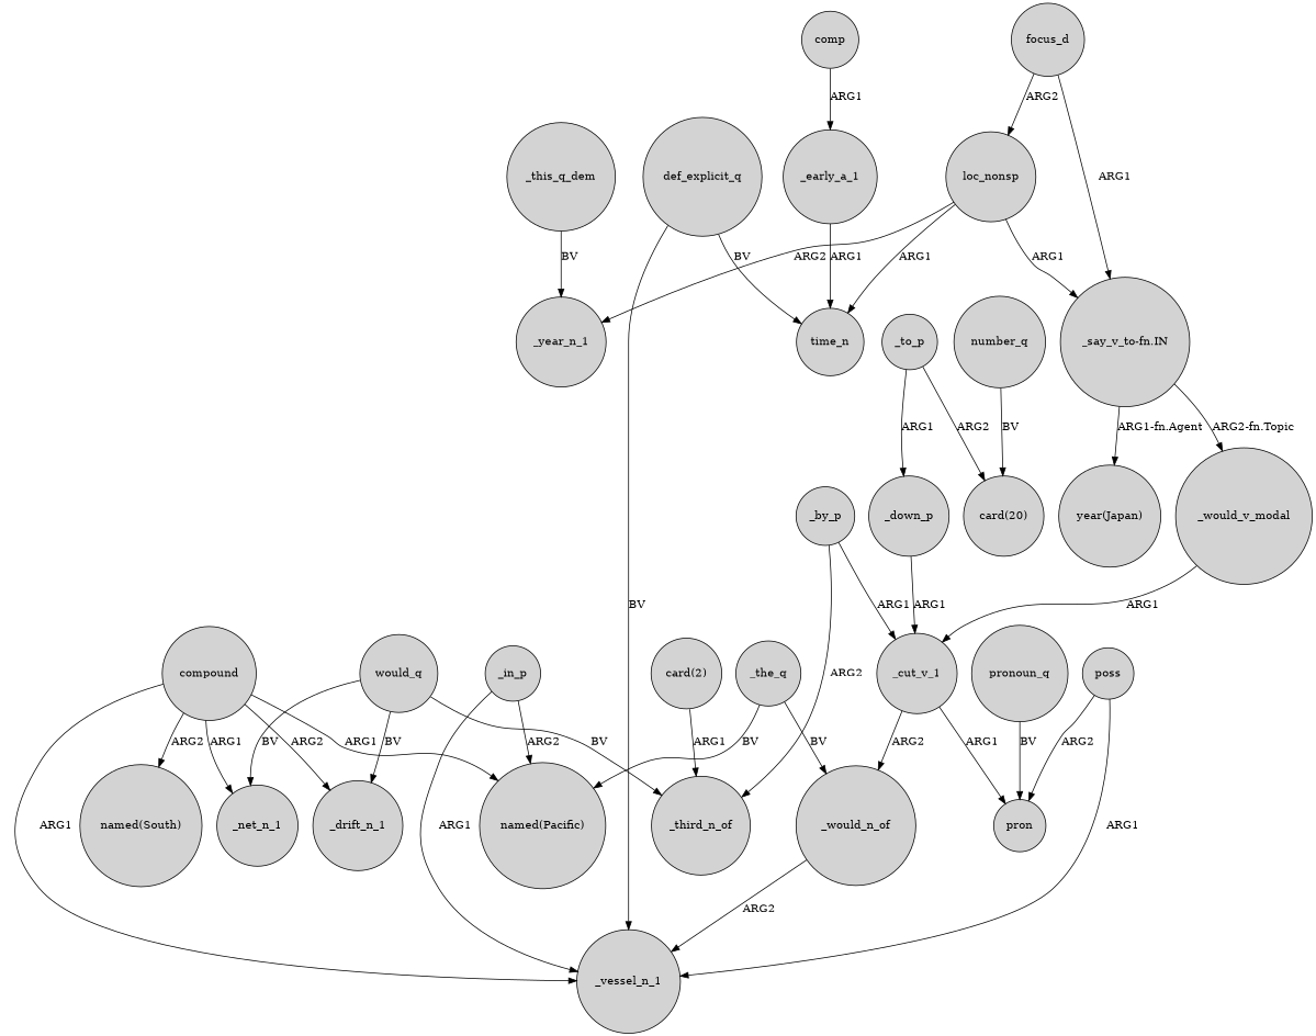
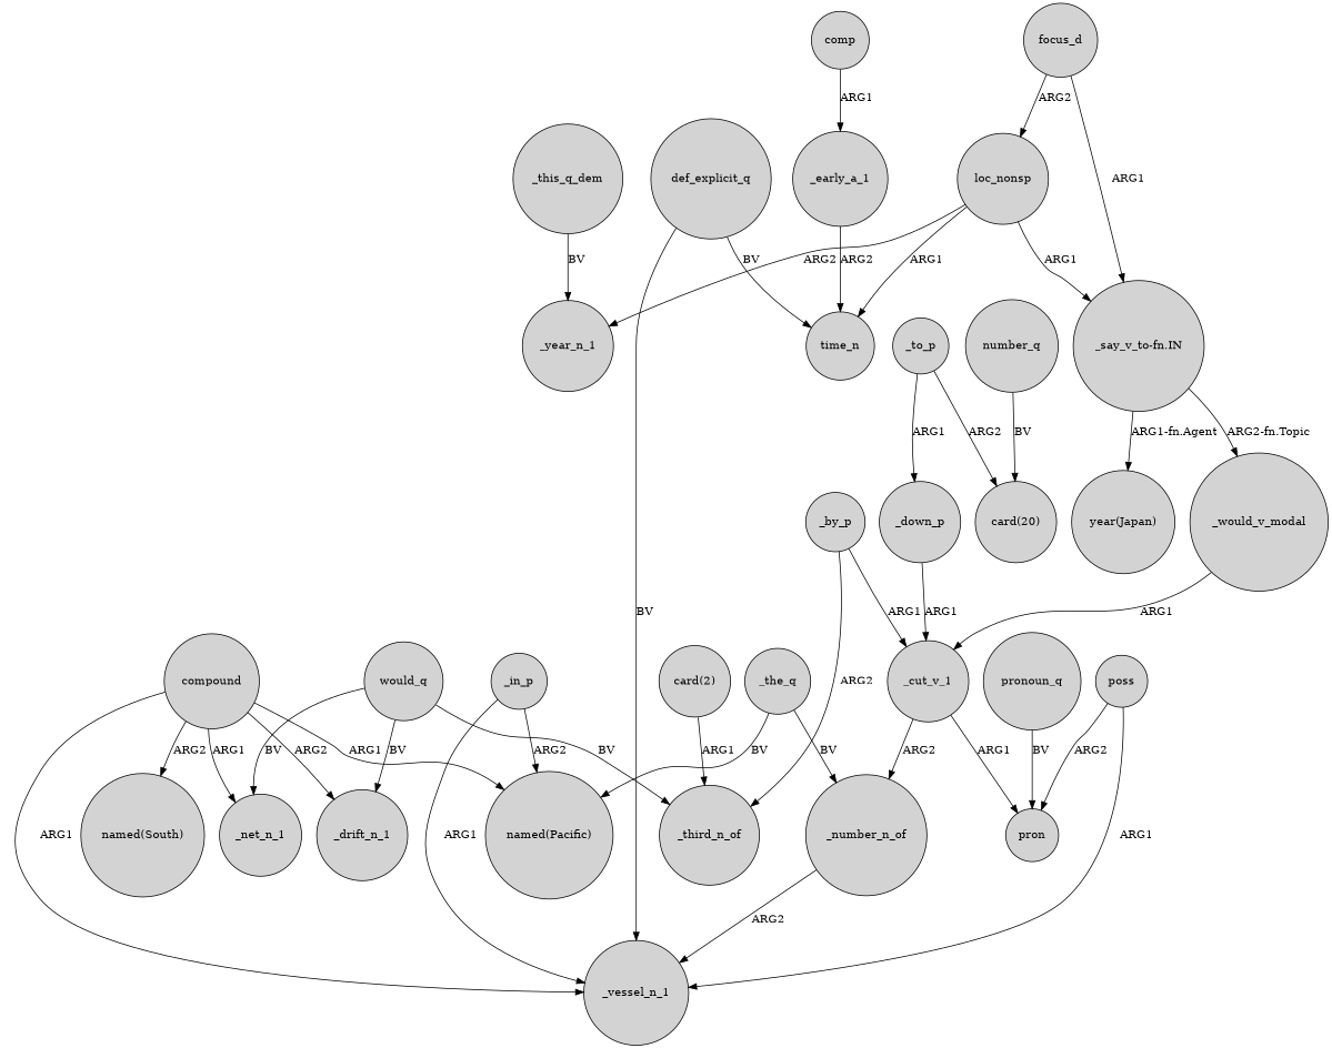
  digraph {
    node [shape=circle style=filled]
    "_say_v_to-fn.IN"
    _would_v_modal
    n3 [label="year(Japan)"]
    _cut_v_1
-   _number_n_of [label=_would_n_of]
+   _number_n_of
    pron
    _the_q
    "named(Pacific)"
    _vessel_n_1
    focus_d
    loc_nonsp
    time_n
    _year_n_1
    compound
    "named(South)"
    _net_n_1
    _drift_n_1
    poss
    def_explicit_q
    "card(2)"
    _third_n_of
    _to_p
    "card(20)"
    _down_p
    n25 [label=would_q]
    _in_p
    _by_p
    pronoun_q
    number_q
    _early_a_1
    comp
    _this_q_dem
    "_say_v_to-fn.IN" -> _would_v_modal [label="ARG2-fn.Topic"]
    "_say_v_to-fn.IN" -> n3 [label="ARG1-fn.Agent"]
    _would_v_modal -> _cut_v_1 [label=ARG1]
    _cut_v_1 -> _number_n_of [label=ARG2]
    _cut_v_1 -> pron [label=ARG1]
    _number_n_of -> _vessel_n_1 [label=ARG2]
    _the_q -> _number_n_of [label=BV]
    _the_q -> "named(Pacific)" [label=BV]
    focus_d -> "_say_v_to-fn.IN" [label=ARG1]
    focus_d -> loc_nonsp [label=ARG2]
    loc_nonsp -> "_say_v_to-fn.IN" [label=ARG1]
    loc_nonsp -> time_n [label=ARG1]
    loc_nonsp -> _year_n_1 [label=ARG2]
    compound -> "named(Pacific)" [label=ARG1]
    compound -> _vessel_n_1 [label=ARG1]
    compound -> "named(South)" [label=ARG2]
    compound -> _net_n_1 [label=ARG1]
    compound -> _drift_n_1 [label=ARG2]
    poss -> pron [label=ARG2]
    poss -> _vessel_n_1 [label=ARG1]
    def_explicit_q -> _vessel_n_1 [label=BV]
    def_explicit_q -> time_n [label=BV]
    "card(2)" -> _third_n_of [label=ARG1]
    _to_p -> "card(20)" [label=ARG2]
    _to_p -> _down_p [label=ARG1]
    _down_p -> _cut_v_1 [label=ARG1]
    n25 -> _net_n_1 [label=BV]
    n25 -> _drift_n_1 [label=BV]
    n25 -> _third_n_of [label=BV]
    _in_p -> "named(Pacific)" [label=ARG2]
    _in_p -> _vessel_n_1 [label=ARG1]
    _by_p -> _cut_v_1 [label=ARG1]
    _by_p -> _third_n_of [label=ARG2]
    pronoun_q -> pron [label=BV]
    number_q -> "card(20)" [label=BV]
-   _early_a_1 -> time_n [label=ARG1]
+   _early_a_1 -> time_n [label=ARG2]
    comp -> _early_a_1 [label=ARG1]
    _this_q_dem -> _year_n_1 [label=BV]
  }
